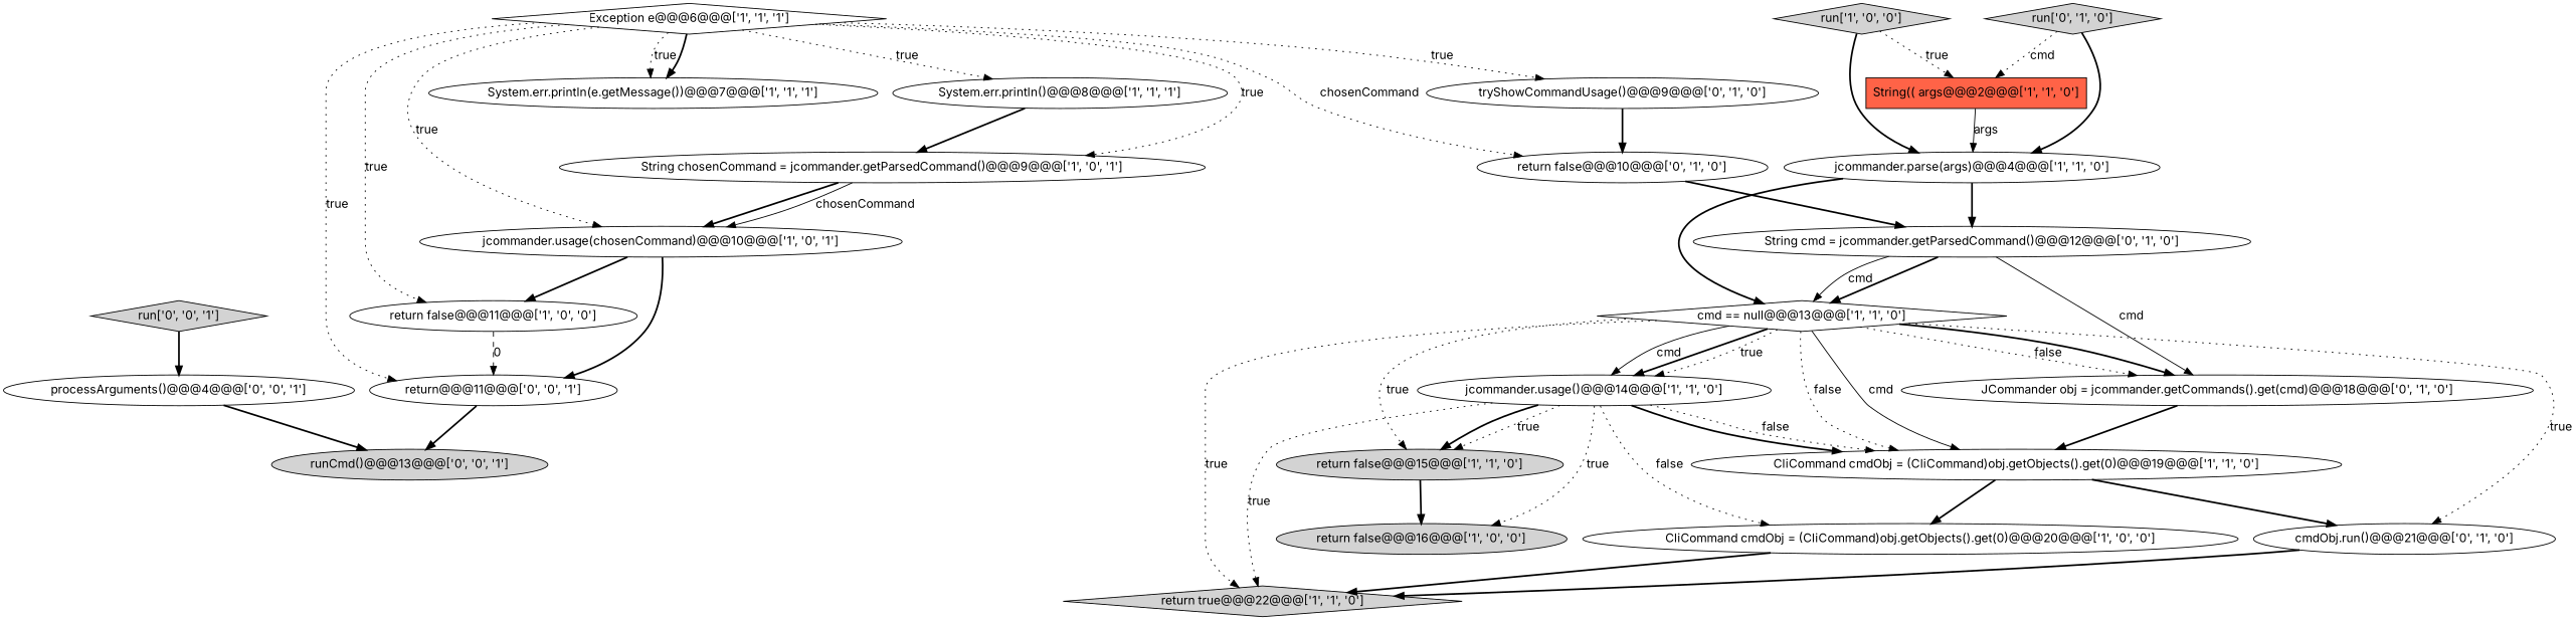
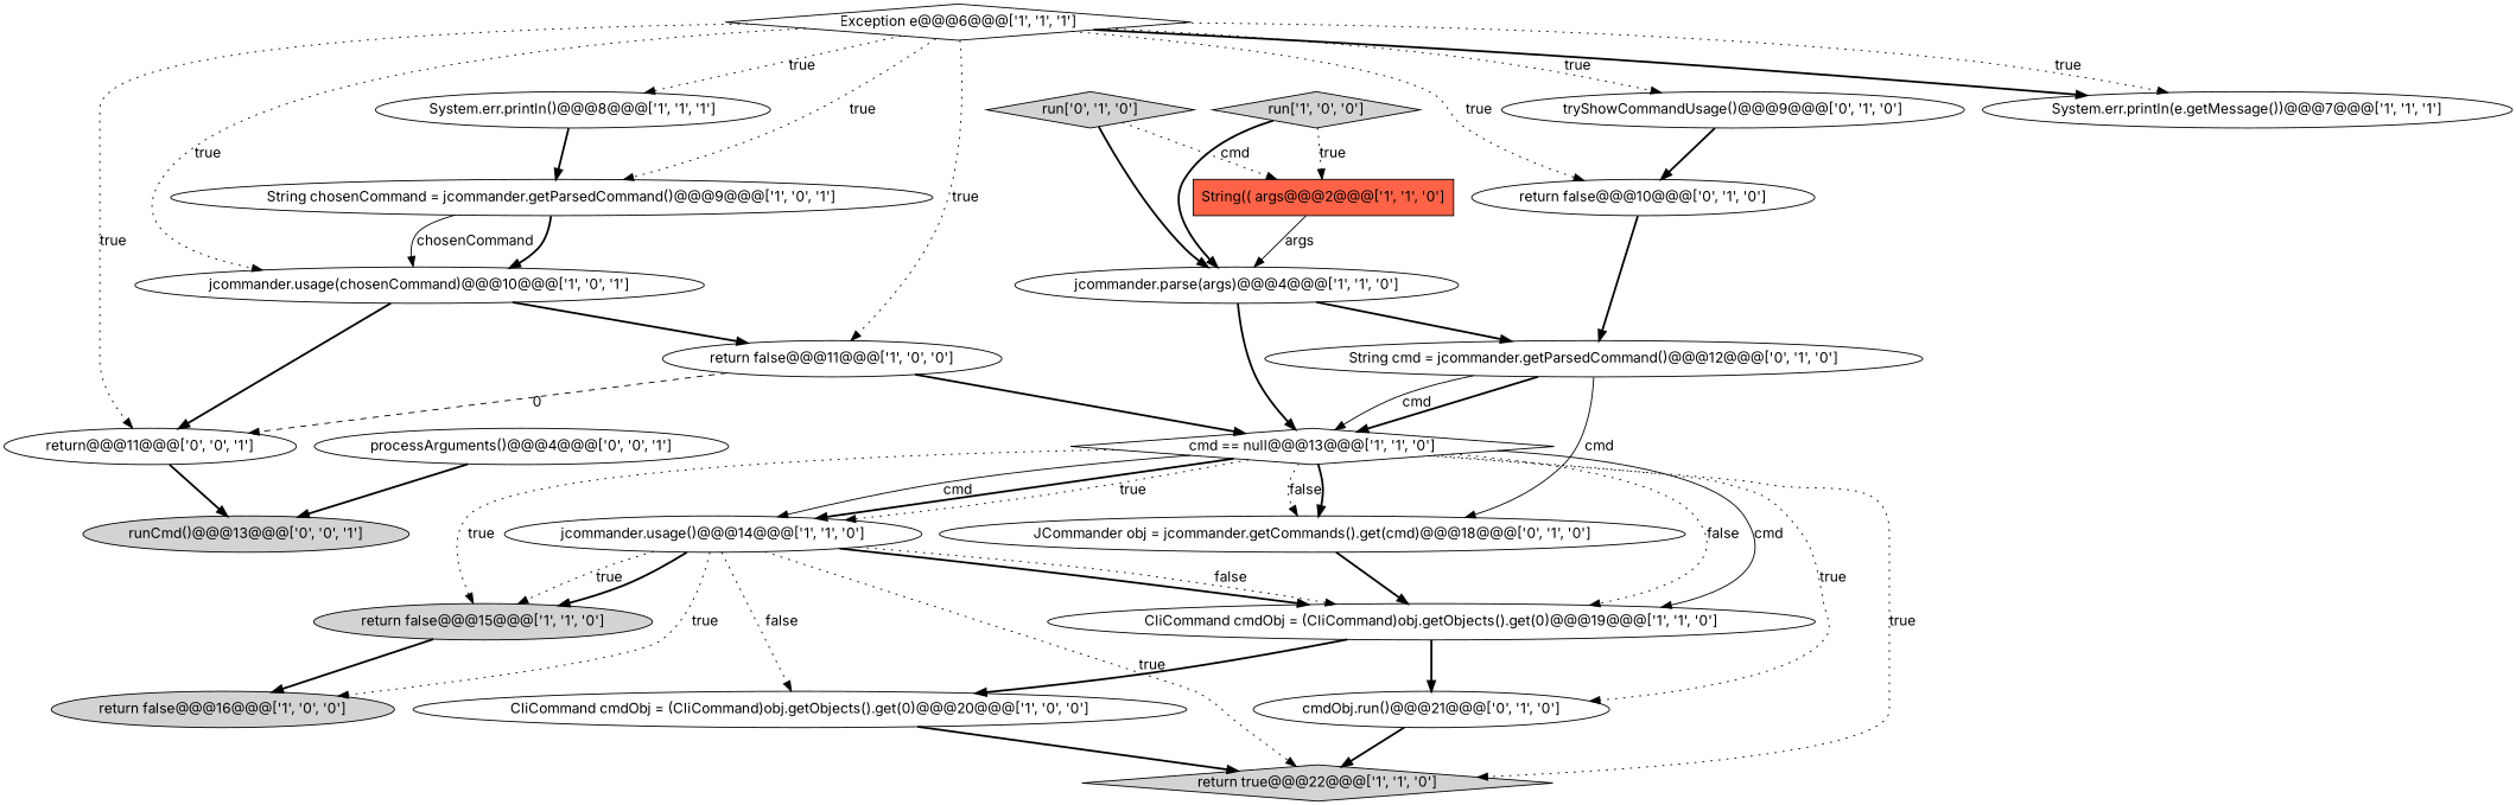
  digraph {
    fontname=Inter
    node [fillcolor=white fontname=Inter shape=ellipse style=filled]
    edge [fontname=Inter style=bold]
    n1 [label="processArguments()@@@4@@@['0', '0', '1']"]
    n2 [fillcolor=lightgray label="runCmd()@@@13@@@['0', '0', '1']"]
    n3 [label="return@@@11@@@['0', '0', '1']"]
    n4 [fillcolor=lightgray label="return false@@@16@@@['1', '0', '0']"]
    n5 [fillcolor=lightgray label="return true@@@22@@@['1', '1', '0']" shape=diamond]
    n6 [label="JCommander obj = jcommander.getCommands().get(cmd)@@@18@@@['0', '1', '0']"]
    n7 [label="CliCommand cmdObj = (CliCommand)obj.getObjects().get(0)@@@19@@@['1', '1', '0']"]
    n8 [label="CliCommand cmdObj = (CliCommand)obj.getObjects().get(0)@@@20@@@['1', '0', '0']"]
    n9 [label="cmdObj.run()@@@21@@@['0', '1', '0']"]
    n10 [label="String cmd = jcommander.getParsedCommand()@@@12@@@['0', '1', '0']"]
    n11 [label="cmd == null@@@13@@@['1', '1', '0']" shape=diamond]
    n12 [label="jcommander.usage()@@@14@@@['1', '1', '0']"]
    n13 [fillcolor=lightgray label="return false@@@15@@@['1', '1', '0']"]
    n14 [label="return false@@@10@@@['0', '1', '0']"]
    n15 [fillcolor=tomato label="String(( args@@@2@@@['1', '1', '0']" shape=box]
    n16 [label="jcommander.parse(args)@@@4@@@['1', '1', '0']"]
    n17 [label="tryShowCommandUsage()@@@9@@@['0', '1', '0']"]
    n18 [label="System.err.println()@@@8@@@['1', '1', '1']"]
    n19 [label="String chosenCommand = jcommander.getParsedCommand()@@@9@@@['1', '0', '1']"]
    n20 [label="jcommander.usage(chosenCommand)@@@10@@@['1', '0', '1']"]
    n21 [label="return false@@@11@@@['1', '0', '0']"]
    n22 [fillcolor=lightgray label="run['0', '1', '0']" shape=diamond]
    n23 [label="Exception e@@@6@@@['1', '1', '1']" shape=diamond]
    n24 [label="System.err.println(e.getMessage())@@@7@@@['1', '1', '1']"]
    n25 [fillcolor=lightgray label="run['1', '0', '0']" shape=diamond]
-   n26 [fillcolor=lightgray label="run['0', '0', '1']" shape=diamond]
    n1 -> n2
    n3 -> n2
    n6 -> n7
    n7 -> n8
    n7 -> n9
    n8 -> n5
    n9 -> n5
    n10 -> n6 [label=cmd style=solid]
    n10 -> n11
    n10 -> n11 [label=cmd style=solid]
    n11 -> n5 [label=true style=dotted]
    n11 -> n6 [label=false style=dotted]
    n11 -> n6
    n11 -> n7 [label=false style=dotted]
    n11 -> n7 [label=cmd style=solid]
    n11 -> n9 [label=true style=dotted]
    n11 -> n12
    n11 -> n12 [label=true style=dotted]
    n11 -> n12 [label=cmd style=solid]
    n11 -> n13 [label=true style=dotted]
    n12 -> n4 [label=true style=dotted]
    n12 -> n5 [label=true style=dotted]
    n12 -> n7
    n12 -> n7 [label=false style=dotted]
    n12 -> n8 [label=false style=dotted]
    n12 -> n13 [label=true style=dotted]
    n12 -> n13
    n13 -> n4
    n14 -> n10
    n15 -> n16 [label=args style=solid]
    n16 -> n10
    n16 -> n11
    n17 -> n14
    n18 -> n19
    n19 -> n20
    n19 -> n20 [label=chosenCommand style=solid]
    n20 -> n3
    n20 -> n21
    n21 -> n3 [label=0 style=dashed]
+   n21 -> n11
    n22 -> n15 [label=cmd style=dotted]
    n22 -> n16
    n23 -> n3 [label=true style=dotted]
-   n23 -> n14 [label=chosenCommand style=dotted]
+   n23 -> n14 [label=true style=dotted]
    n23 -> n17 [label=true style=dotted]
    n23 -> n18 [label=true style=dotted]
    n23 -> n19 [label=true style=dotted]
    n23 -> n20 [label=true style=dotted]
    n23 -> n21 [label=true style=dotted]
    n23 -> n24 [label=true style=dotted]
    n23 -> n24
    n25 -> n15 [label=true style=dotted]
    n25 -> n16
-   n26 -> n1
  }
